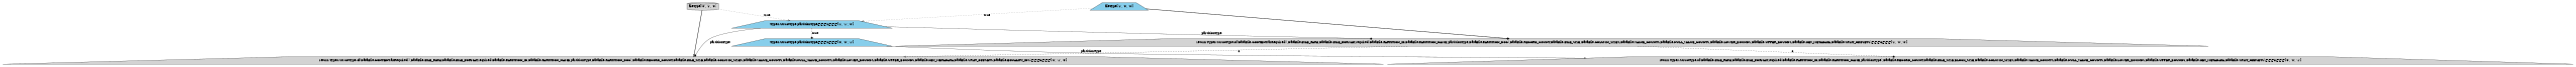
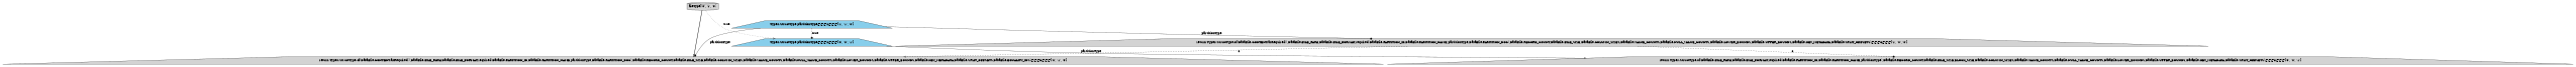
  digraph {
    node [fillcolor=lightgrey shape=trapezium style=filled]
    edge [arrowhead=onormal style=solid]
    n1 [label="return Types.StructType.of(DataFile.FILE_PATH,DataFile.FILE_FORMAT,required(DataFile.PARTITION_ID,DataFile.PARTITION_NAME,partitionType),DataFile.RECORD_COUNT,DataFile.FILE_SIZE,BLOCK_SIZE,DataFile.COLUMN_SIZES,DataFile.VALUE_COUNTS,DataFile.NULL_VALUE_COUNTS,DataFile.LOWER_BOUNDS,DataFile.UPPER_BOUNDS,DataFile.KEY_METADATA,DataFile.SPLIT_OFFSETS)@@@3@@@['0', '0', '1']"]
    n2 [fillcolor=skyblue label="Types.StructType partitionType@@@2@@@['0', '0', '1']"]
    n3 [fillcolor=skyblue label="Types.StructType partitionType@@@2@@@['1', '1', '0']"]
    n4 [label="return Types.StructType.of(DataFile.CONTENT.asRequired(),DataFile.FILE_PATH,DataFile.FILE_FORMAT,required(DataFile.PARTITION_ID,DataFile.PARTITION_NAME,partitionType,DataFile.PARTITION_DOC),DataFile.RECORD_COUNT,DataFile.FILE_SIZE,DataFile.COLUMN_SIZES,DataFile.VALUE_COUNTS,DataFile.NULL_VALUE_COUNTS,DataFile.LOWER_BOUNDS,DataFile.UPPER_BOUNDS,DataFile.KEY_METADATA,DataFile.SPLIT_OFFSETS)@@@3@@@['1', '0', '0']"]
    n5 [label="return Types.StructType.of(DataFile.CONTENT.asRequired(),DataFile.FILE_PATH,DataFile.FILE_FORMAT,required(DataFile.PARTITION_ID,DataFile.PARTITION_NAME,partitionType,DataFile.PARTITION_DOC),DataFile.RECORD_COUNT,DataFile.FILE_SIZE,DataFile.COLUMN_SIZES,DataFile.VALUE_COUNTS,DataFile.NULL_VALUE_COUNTS,DataFile.LOWER_BOUNDS,DataFile.UPPER_BOUNDS,DataFile.KEY_METADATA,DataFile.SPLIT_OFFSETS,DataFile.EQUALITY_IDS)@@@3@@@['0', '1', '0']"]
    n6 [label="fileType['0', '1', '0']" shape=cylinder]
-   n7 [fillcolor=skyblue label="fileType['1', '0', '0']"]
    n2 -> n1 [label=partitionType]
    n3 -> n2 [arrowhead=dot label=true style=dashed]
    n3 -> n4 [arrowhead=dot label=partitionType]
    n3 -> n5 [arrowhead=diamond label=partitionType]
    n4 -> n1 [arrowhead=dot label=0 style=dashed]
    n4 -> n5 [label=0 style=dashed]
-   n6 -> n3 [label=true style=dotted]
+   n6 -> n2 [label=true style=dotted]
    n6 -> n5 [style=bold]
-   n7 -> n3 [label=true style=dotted]
-   n7 -> n4 [arrowhead=diamond style=bold]
  }
